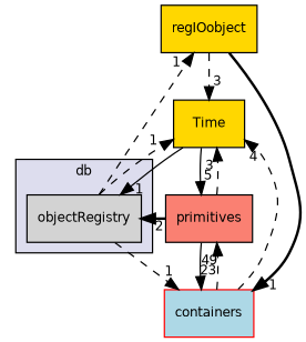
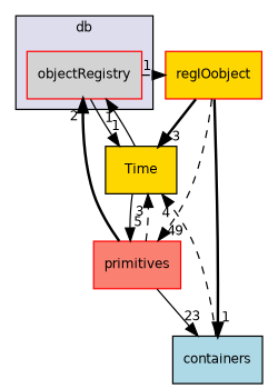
  digraph {
    compound=true
    node [fillcolor=gold fontname=Helvetica fontsize=10 shape=box style=filled]
    edge [headlabel=1 labeldistance=1.5 labelfontname=Helvetica labelfontsize=10 style=dashed]
-   n1 [fillcolor=lightgrey label=objectRegistry pencolor=black]
+   n1 [fillcolor=lightgrey label=objectRegistry pencolor=black color=red]
    n2 [color=black label=Time]
-   n3 [color=red fillcolor=lightblue label=containers]
-   n4 [label=regIOobject]
-   n5 [color=black fillcolor=salmon label=primitives]
+   n3 [color=black fillcolor=lightblue label=containers]
+   n4 [label=regIOobject color=red]
+   n5 [color=red fillcolor=salmon label=primitives]
    subgraph cluster_1 {
      bgcolor="#ddddee"
      fontname=Helvetica
      fontsize=10
      label=db
      pencolor=black
      n1
    }
-   n1 -> n2
-   n1 -> n3
+   n1 -> n2 [style=solid]
    n1 -> n4
    n2 -> n1 [style=solid]
    n2 -> n5 [headlabel=5 style=solid]
    n3 -> n2 [headlabel=4]
-   n3 -> n5 [headlabel=49]
-   n4 -> n2 [headlabel=3]
+   n4 -> n5 [headlabel=49]
+   n4 -> n2 [headlabel=3 style=bold]
    n4 -> n3 [style=bold]
    n5 -> n1 [headlabel=2 style=bold]
    n5 -> n2 [headlabel=3]
    n5 -> n3 [headlabel=23 style=solid]
  }
